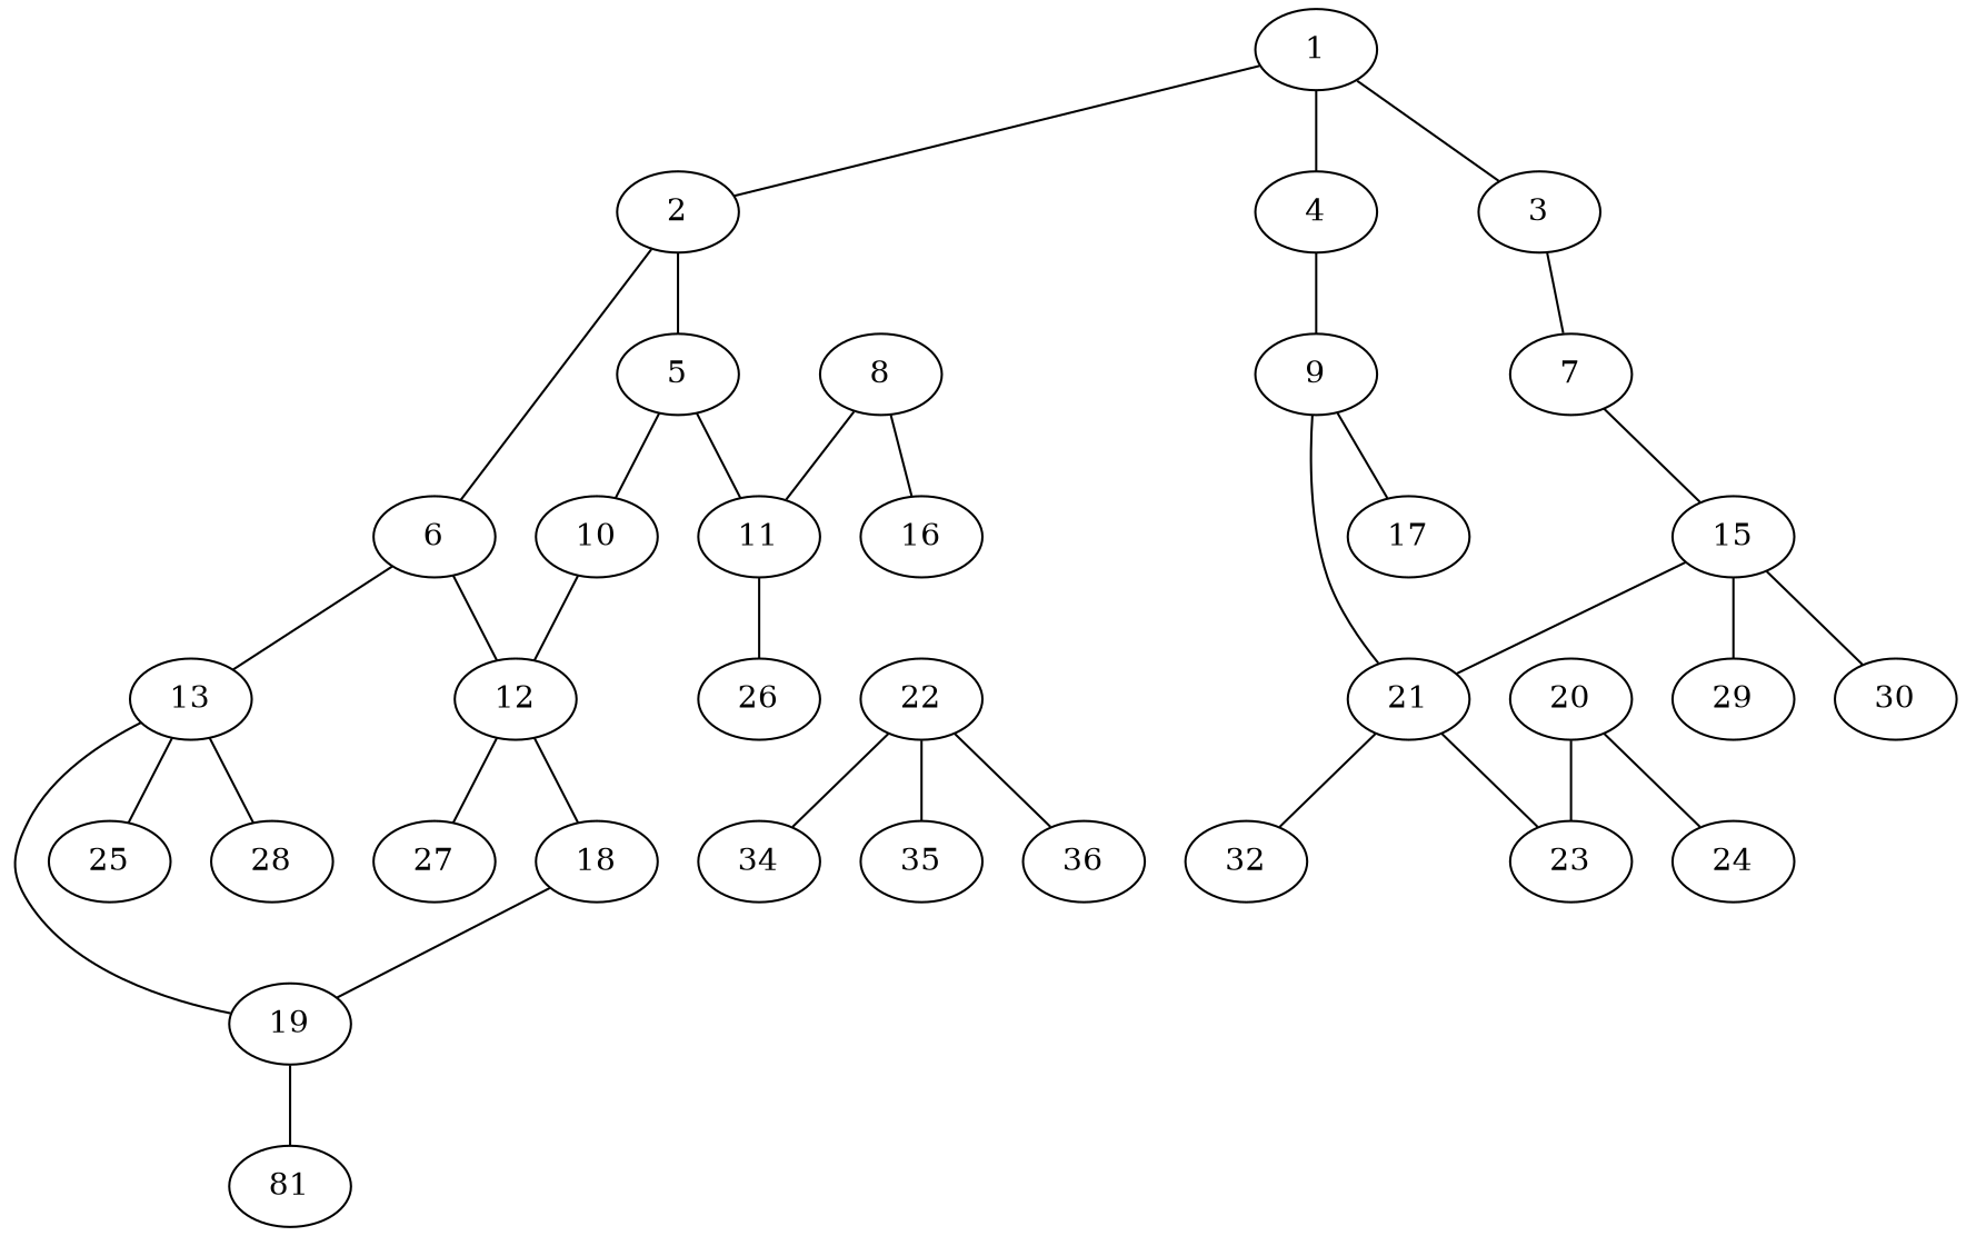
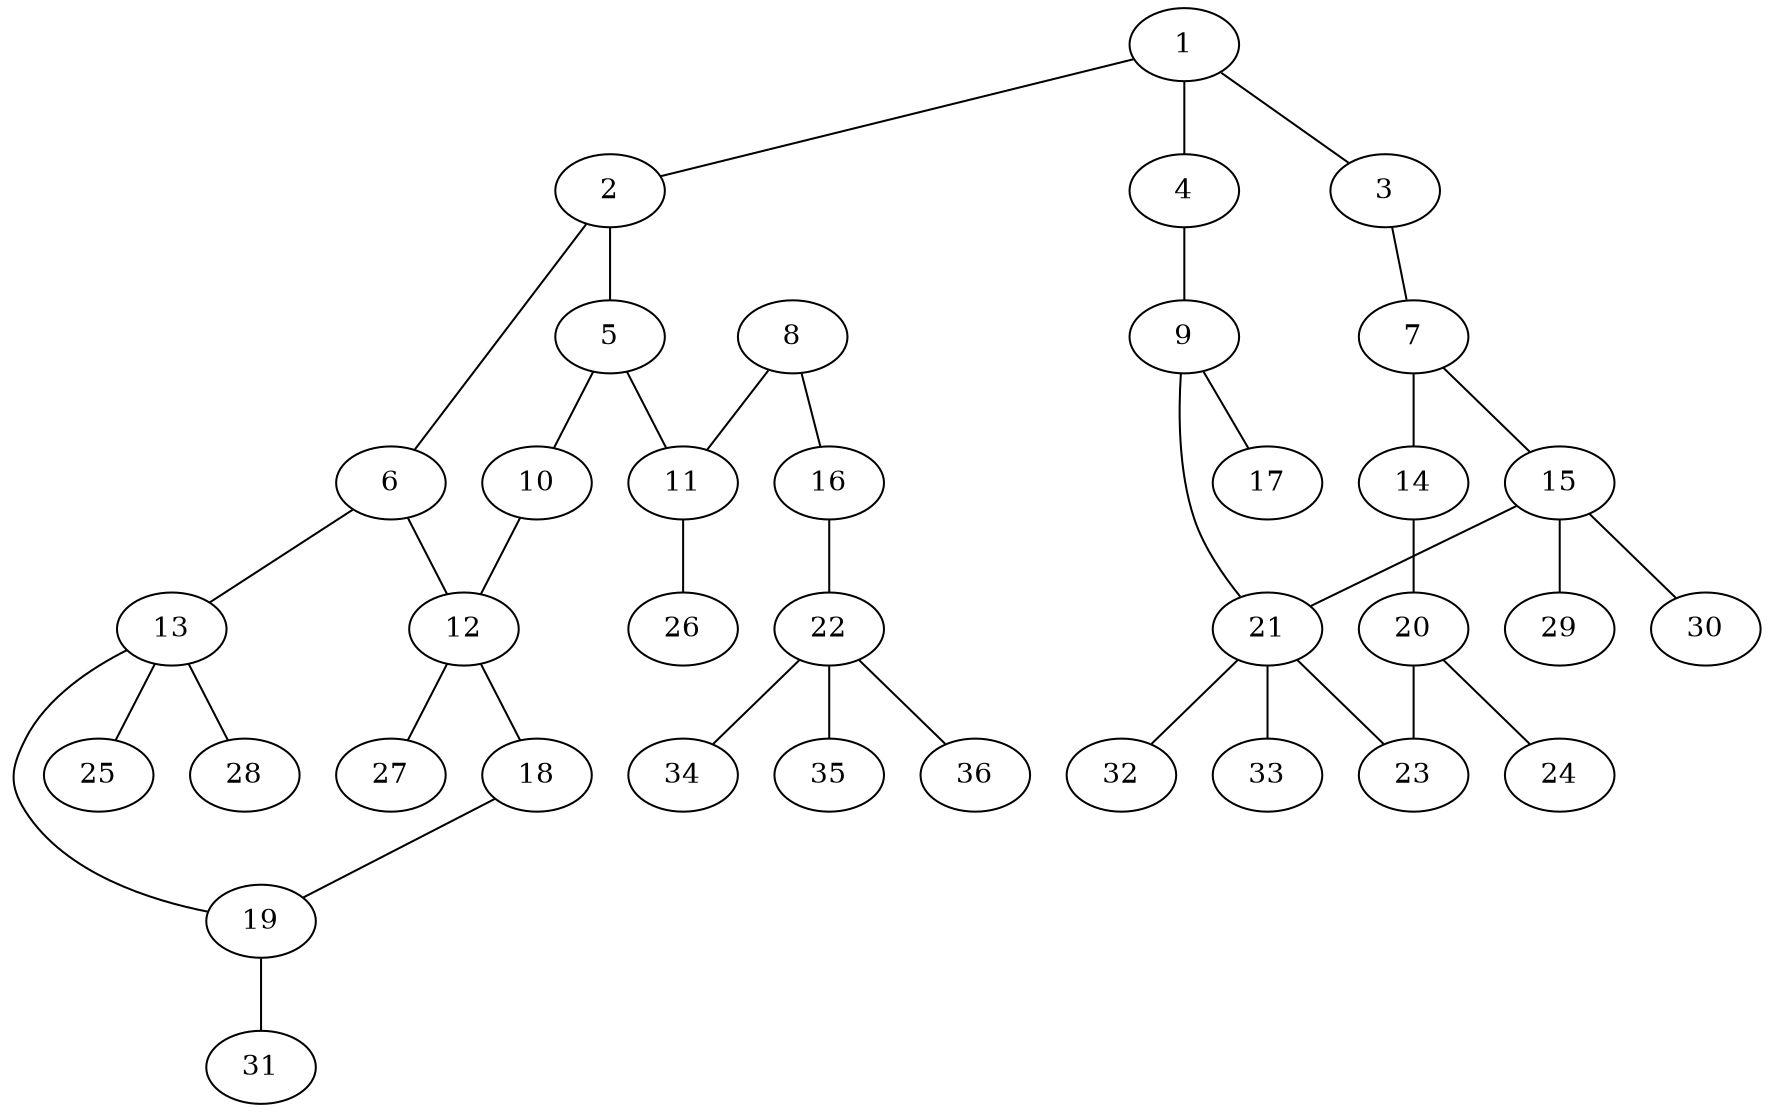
  graph {
    node [chem=C]
    edge [valence=1]
    1
    2
    3
    4 [chem=O]
    5
    6
    7
    9
    10 [chem=O]
    11
    12
    13
+   14
    15
    8
    16 [chem=O]
    17 [chem=O]
    21
    26 [chem=H]
    18 [chem=O]
    27 [chem=H]
    25 [chem=H]
    19
    28 [chem=H]
    20
    29 [chem=H]
    30 [chem=H]
    22
-   31 [chem=H label=81]
+   31 [chem=H]
    23 [chem=O]
    24 [chem=O]
    32 [chem=H]
+   33 [chem=H]
    34 [chem=H]
    35 [chem=H]
    36 [chem=H]
    1 -- 2 [valence=2]
    1 -- 3
    1 -- 4
    2 -- 5
    2 -- 6
    3 -- 7
    4 -- 9
    5 -- 10
    5 -- 11 [valence=2]
    6 -- 12
    6 -- 13
+   7 -- 14 [valence=2]
    7 -- 15
    9 -- 17 [valence=2]
    9 -- 21
    10 -- 12
    11 -- 26
    12 -- 18
    12 -- 27
    13 -- 25
    13 -- 19 [valence=2]
    13 -- 28
+   14 -- 20
    15 -- 21
    15 -- 29
    15 -- 30
    8 -- 11
    8 -- 16
+   16 -- 22
    21 -- 23
    21 -- 32
+   21 -- 33
    18 -- 19
    19 -- 31
    20 -- 23
    20 -- 24 [valence=2]
    22 -- 34
    22 -- 35
    22 -- 36
  }
